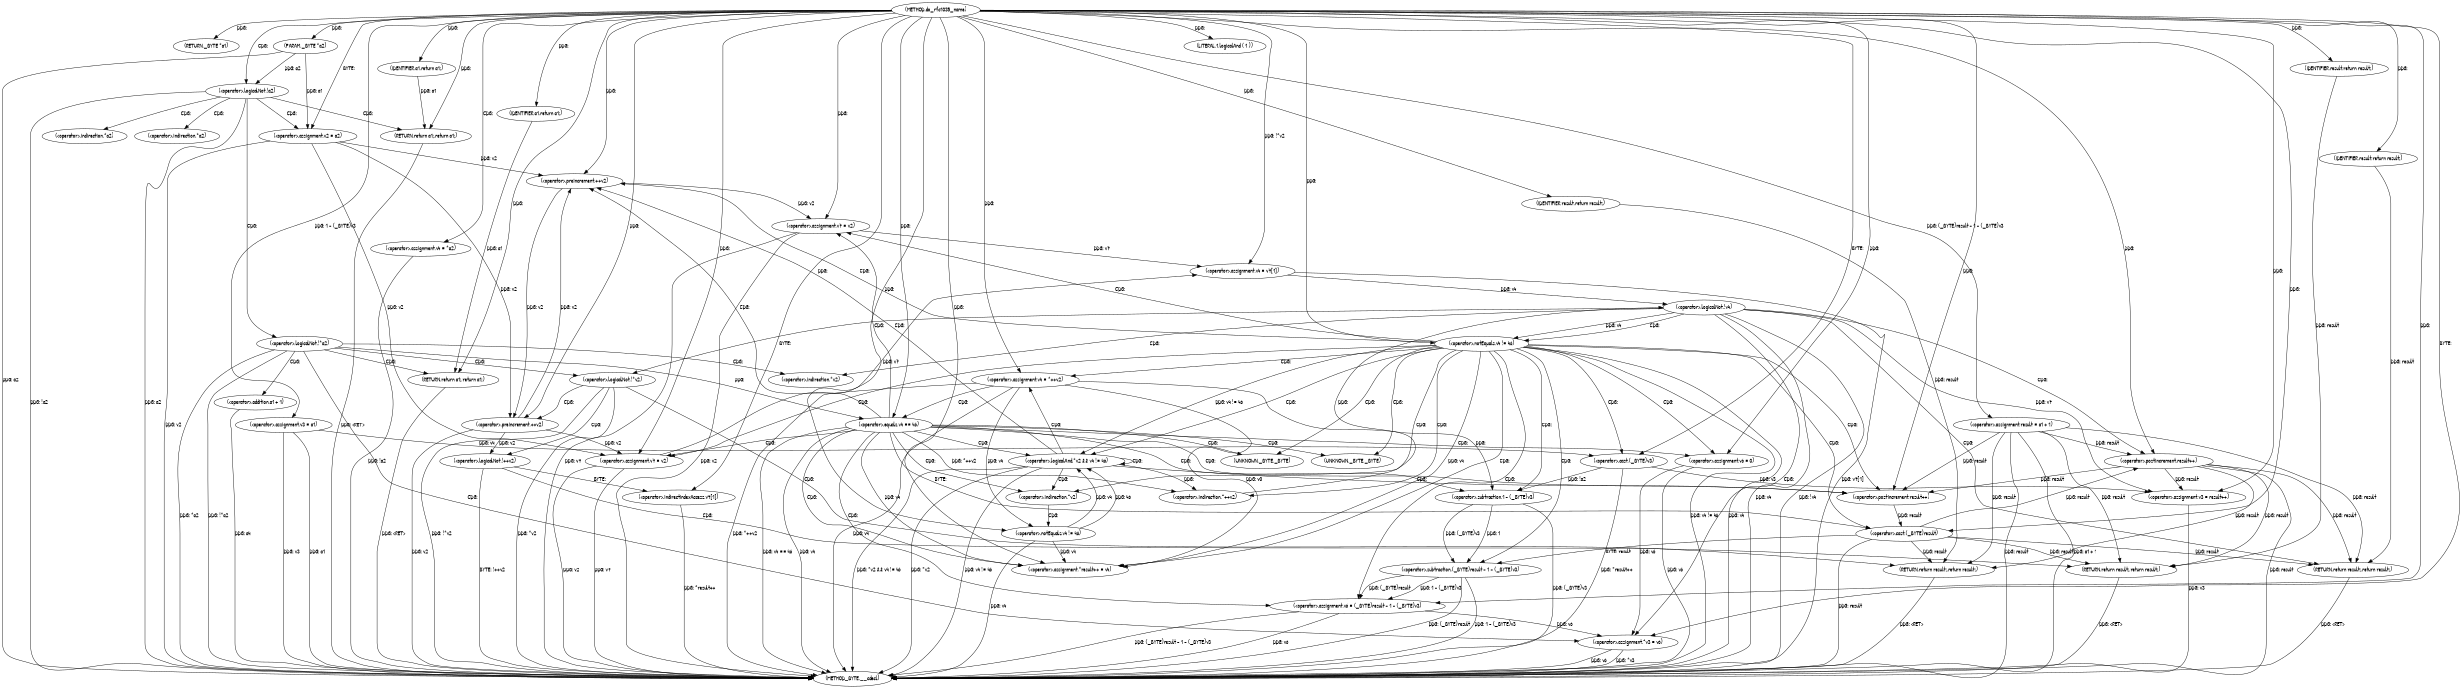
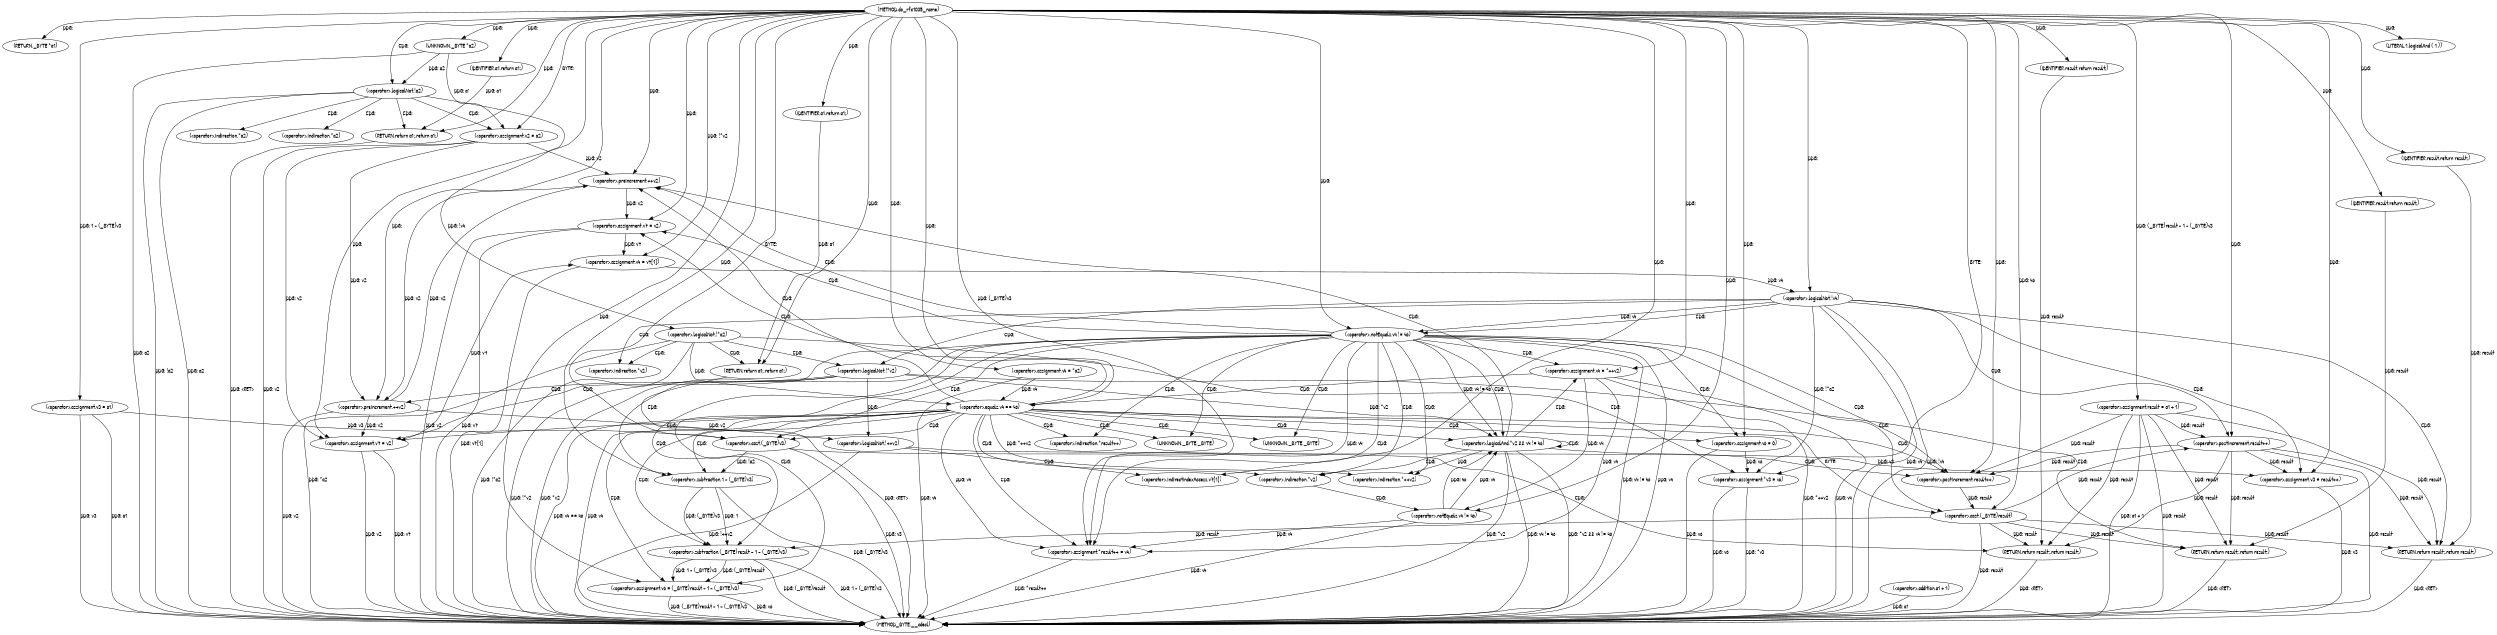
  digraph {
    fontname="Patrick Hand"
    node [fontname="Patrick Hand"]
    edge [fontname="Patrick Hand"]
    n1 [label="(METHOD,do_rfc1035_name)"]
    n2 [label="(RETURN,_BYTE *a1)"]
-   n3 [label="(PARAM,_BYTE *a2)"]
+   n3 [label="(UNKNOWN,_BYTE *a2)"]
    n4 [label="(<operator>.assignment,v2 = a2)"]
    n5 [label="(<operator>.assignment,v3 = a1)"]
    n6 [label="(<operator>.logicalNot,!a2)"]
    n7 [label="(RETURN,return a1;,return a1;)"]
    n8 [label="(IDENTIFIER,a1,return a1;)"]
    n9 [label="(<operator>.assignment,v4 = *a2)"]
    n10 [label="(RETURN,return a1;,return a1;)"]
    n11 [label="(IDENTIFIER,a1,return a1;)"]
    n12 [label="(<operator>.assignment,result = a1 + 1)"]
    n13 [label="(<operator>.equals,v4 == 46)"]
    n14 [label="(<operator>.assignment,*result++ = v4)"]
    n15 [label="(<operator>.postIncrement,result++)"]
    n16 [label="(<operator>.assignment,v4 = *++v2)"]
    n17 [label="(<operator>.preIncrement,++v2)"]
    n18 [label="(<operator>.notEquals,v4 != 46)"]
    n19 [label="(<operator>.assignment,v6 = (_BYTE)result - 1 - (_BYTE)v3)"]
    n20 [label="(<operator>.cast,(_BYTE)result)"]
    n21 [label="(<operator>.subtraction,1 - (_BYTE)v3)"]
    n22 [label="(<operator>.cast,(_BYTE)v3)"]
    n23 [label="(<operator>.assignment,v7 = v2)"]
    n24 [label="(LITERAL,1,logicalAnd ( 1 ))"]
    n25 [label="(<operator>.assignment,*v3 = v6)"]
    n26 [label="(IDENTIFIER,result,return result;)"]
    n27 [label="(<operator>.preIncrement,++v2)"]
    n28 [label="(IDENTIFIER,result,return result;)"]
    n29 [label="(<operator>.assignment,v4 = v7[1])"]
    n30 [label="(<operator>.logicalNot,!v4)"]
    n31 [label="(IDENTIFIER,result,return result;)"]
    n32 [label="(<operator>.assignment,v3 = result++)"]
    n33 [label="(<operator>.postIncrement,result++)"]
    n34 [label="(<operator>.notEquals,v4 != 46)"]
    n35 [label="(<operator>.assignment,v7 = v2)"]
    n36 [label="(<operator>.assignment,v6 = 0)"]
    n37 [label="(<operator>.indirectIndexAccess,v7[1])"]
    n38 [label="(METHOD_BYTE,__cdecl)"]
    n39 [label="(<operator>.logicalNot,!*a2)"]
    n40 [label="(<operator>.indirection,*a2)"]
    n41 [label="(<operator>.indirection,*a2)"]
    n42 [label="(RETURN,return result;,return result;)"]
    n43 [label="(RETURN,return result;,return result;)"]
    n44 [label="(RETURN,return result;,return result;)"]
    n45 [label="(<operator>.addition,a1 + 1)"]
    n46 [label="(<operator>.logicalAnd,*v2 && v4 != 46)"]
    n47 [label="(<operator>.subtraction,(_BYTE)result - 1 - (_BYTE)v3)"]
+   n48 [label="(<operator>.indirection,*result++)"]
    n49 [label="(<operator>.indirection,*++v2)"]
    n50 [label="(<operator>.indirection,*v2)"]
    n51 [label="(UNKNOWN,_BYTE,_BYTE)"]
    n52 [label="(UNKNOWN,_BYTE,_BYTE)"]
    n53 [label="(<operator>.logicalNot,!++v2)"]
    n54 [label="(<operator>.logicalNot,!*v2)"]
    n55 [label="(<operator>.indirection,*v2)"]
    n1 -> n2 [label="DDG: "]
    n1 -> n3 [label="DDG: "]
    n1 -> n4 [label="BYTE: "]
    n1 -> n5 [label="DDG: 1 - (_BYTE)v3"]
    n1 -> n6 [label="CDG: "]
    n1 -> n7 [label="DDG: "]
    n1 -> n8 [label="DDG: "]
-   n1 -> n9 [label="CDG: "]
+   n1 -> n9 [label="DDG: "]
    n1 -> n10 [label="DDG: "]
    n1 -> n11 [label="DDG: "]
    n1 -> n12 [label="DDG: (_BYTE)result - 1 - (_BYTE)v3"]
    n1 -> n13 [label="DDG: "]
-   n1 -> n14 [label="DDG: "]
+   n1 -> n14 [label="DDG: (_BYTE)v3"]
    n1 -> n15 [label="DDG: "]
    n1 -> n16 [label="DDG: "]
    n1 -> n17 [label="DDG: "]
    n1 -> n18 [label="DDG: "]
    n1 -> n19 [label="DDG: "]
-   n1 -> n20 [label="DDG: "]
-   n16 -> n21 [label="DDG: "]
+   n1 -> n20 [label="DDG: 46"]
+   n1 -> n21 [label="DDG: "]
    n1 -> n22 [label="BYTE: "]
    n1 -> n23 [label="DDG: "]
    n1 -> n24 [label="DDG: "]
    n1 -> n25 [label="BYTE: "]
    n1 -> n26 [label="DDG: "]
    n1 -> n27 [label="DDG: "]
    n1 -> n28 [label="DDG: "]
    n1 -> n29 [label="DDG: !*v2"]
-   n49 -> n30 [label="DDG: "]
+   n1 -> n30 [label="DDG: "]
    n1 -> n31 [label="DDG: "]
    n1 -> n32 [label="DDG: "]
    n1 -> n33 [label="DDG: "]
    n1 -> n34 [label="DDG: "]
    n1 -> n35 [label="DDG: "]
    n1 -> n36 [label="DDG: "]
    n1 -> n37 [label="DDG: "]
    n3 -> n4 [label="DDG: a1"]
    n3 -> n6 [label="DDG: a2"]
    n3 -> n38 [label="DDG: a2"]
    n4 -> n17 [label="DDG: v2"]
    n4 -> n27 [label="DDG: v2"]
    n4 -> n35 [label="DDG: v2"]
    n4 -> n38 [label="DDG: v2"]
-   n5 -> n22 [label="DDG: v4"]
+   n5 -> n22 [label="DDG: v3"]
    n5 -> n38 [label="DDG: a1"]
    n5 -> n38 [label="DDG: v3"]
    n6 -> n4 [label="CDG: "]
    n6 -> n7 [label="CDG: "]
    n6 -> n38 [label="DDG: !a2"]
    n6 -> n38 [label="DDG: a2"]
-   n6 -> n39 [label="CDG: "]
+   n6 -> n39 [label="DDG: !v4"]
    n6 -> n40 [label="CDG: "]
    n6 -> n41 [label="CDG: "]
    n7 -> n38 [label="DDG: <RET>"]
    n8 -> n7 [label="DDG: a1"]
-   n9 -> n38 [label="DDG: !a2"]
+   n9 -> n13 [label="DDG: v4"]
+   n9 -> n38 [label="DDG: v4"]
    n10 -> n38 [label="DDG: <RET>"]
    n11 -> n10 [label="DDG: a1"]
    n12 -> n15 [label="DDG: result"]
    n12 -> n33 [label="DDG: result"]
    n12 -> n38 [label="DDG: result"]
    n12 -> n38 [label="DDG: a1 + 1"]
    n12 -> n42 [label="DDG: result"]
    n12 -> n43 [label="DDG: result"]
    n12 -> n44 [label="DDG: result"]
    n13 -> n14 [label="DDG: v4"]
    n13 -> n14 [label="CDG: "]
    n13 -> n15 [label="CDG: "]
    n13 -> n17 [label="CDG: "]
    n13 -> n19 [label="CDG: "]
    n13 -> n20 [label="BYTE: "]
    n13 -> n21 [label="CDG: "]
+   n13 -> n22 [label="CDG: "]
    n13 -> n23 [label="CDG: "]
    n13 -> n35 [label="CDG: "]
    n13 -> n36 [label="CDG: "]
    n13 -> n38 [label="DDG: v4 == 46"]
    n13 -> n38 [label="DDG: v4"]
    n13 -> n46 [label="CDG: "]
+   n13 -> n47 [label="CDG: "]
+   n13 -> n48 [label="CDG: "]
    n13 -> n49 [label="DDG: *++v2"]
    n13 -> n50 [label="CDG: "]
    n13 -> n51 [label="CDG: "]
    n13 -> n52 [label="CDG: "]
-   n37 -> n38 [label="DDG: *result++"]
+   n14 -> n38 [label="DDG: *result++"]
    n15 -> n20 [label="DDG: result"]
    n16 -> n13 [label="CDG: "]
-   n16 -> n14 [label="DDG: v0"]
+   n16 -> n14 [label="DDG: v4"]
    n16 -> n18 [label="DDG: v4"]
    n16 -> n38 [label="DDG: v4"]
    n16 -> n38 [label="DDG: *++v2"]
    n17 -> n23 [label="DDG: v2"]
    n17 -> n27 [label="DDG: v2"]
    n18 -> n14 [label="DDG: v4"]
    n18 -> n38 [label="DDG: v4"]
    n18 -> n46 [label="DDG: v4"]
    n18 -> n46 [label="DDG: 46"]
-   n19 -> n25 [label="DDG: v6"]
    n19 -> n38 [label="DDG: (_BYTE)result - 1 - (_BYTE)v3"]
    n19 -> n38 [label="DDG: v6"]
    n20 -> n33 [label="DDG: result"]
    n20 -> n38 [label="DDG: result"]
    n20 -> n42 [label="DDG: result"]
    n20 -> n43 [label="DDG: result"]
    n20 -> n44 [label="DDG: result"]
-   n20 -> n47 [label="BYTE: result"]
+   n20 -> n47 [label="DDG: result"]
    n21 -> n38 [label="DDG: (_BYTE)v3"]
    n21 -> n47 [label="DDG: 1"]
    n21 -> n47 [label="DDG: (_BYTE)v3"]
    n22 -> n21 [label="DDG: !a2"]
    n22 -> n32 [label="DDG: v3"]
-   n22 -> n38 [label="DDG: *result++"]
+   n22 -> n38 [label="DDG: v3"]
    n23 -> n29 [label="DDG: v7"]
    n23 -> n38 [label="DDG: v2"]
    n23 -> n38 [label="DDG: v7"]
    n25 -> n38 [label="DDG: v6"]
    n25 -> n38 [label="DDG: *v3"]
    n26 -> n42 [label="DDG: result"]
    n27 -> n17 [label="DDG: v2"]
    n27 -> n35 [label="DDG: v2"]
    n27 -> n38 [label="DDG: v2"]
    n27 -> n53 [label="DDG: v2"]
    n28 -> n43 [label="DDG: result"]
    n29 -> n30 [label="DDG: v4"]
    n29 -> n38 [label="DDG: v7[1]"]
-   n30 -> n25 [label="CDG: "]
-   n30 -> n32 [label="DDG: v7"]
+   n30 -> n25 [label="DDG: !*a2"]
+   n30 -> n32 [label="CDG: "]
    n30 -> n33 [label="CDG: "]
    n30 -> n34 [label="DDG: v4"]
    n30 -> n34 [label="CDG: "]
    n30 -> n38 [label="DDG: v4"]
    n30 -> n38 [label="DDG: !v4"]
    n30 -> n44 [label="CDG: "]
-   n30 -> n54 [label="BYTE: "]
+   n30 -> n54 [label="CDG: "]
    n30 -> n55 [label="CDG: "]
    n31 -> n44 [label="DDG: result"]
    n32 -> n38 [label="DDG: v3"]
    n33 -> n15 [label="DDG: result"]
    n33 -> n32 [label="DDG: result"]
    n33 -> n38 [label="DDG: result"]
    n33 -> n42 [label="DDG: result"]
    n33 -> n43 [label="DDG: result"]
    n33 -> n44 [label="DDG: result"]
    n34 -> n14 [label="DDG: v4"]
    n34 -> n14 [label="CDG: "]
    n34 -> n15 [label="CDG: "]
    n34 -> n16 [label="CDG: "]
    n34 -> n17 [label="CDG: "]
    n34 -> n19 [label="CDG: "]
    n34 -> n20 [label="CDG: "]
    n34 -> n21 [label="CDG: "]
    n34 -> n22 [label="CDG: "]
    n34 -> n23 [label="CDG: "]
    n34 -> n35 [label="CDG: "]
    n34 -> n36 [label="CDG: "]
    n34 -> n38 [label="DDG: v4 != 46"]
    n34 -> n38 [label="DDG: v4"]
    n34 -> n46 [label="DDG: v4 != 46"]
    n34 -> n46 [label="CDG: "]
    n34 -> n47 [label="CDG: "]
+   n34 -> n48 [label="CDG: "]
    n34 -> n49 [label="CDG: "]
    n34 -> n50 [label="CDG: "]
    n34 -> n51 [label="CDG: "]
    n34 -> n52 [label="CDG: "]
    n35 -> n29 [label="DDG: v7"]
    n35 -> n38 [label="DDG: v7"]
    n35 -> n38 [label="DDG: v2"]
    n36 -> n25 [label="DDG: v6"]
    n36 -> n38 [label="DDG: v6"]
    n39 -> n10 [label="CDG: "]
    n39 -> n13 [label="DDG: "]
    n39 -> n25 [label="CDG: "]
    n39 -> n38 [label="DDG: *a2"]
    n39 -> n38 [label="DDG: !*a2"]
-   n39 -> n45 [label="CDG: "]
    n39 -> n54 [label="CDG: "]
    n39 -> n55 [label="CDG: "]
    n42 -> n38 [label="DDG: <RET>"]
    n43 -> n38 [label="DDG: <RET>"]
    n44 -> n38 [label="DDG: <RET>"]
-   n45 -> n38 [label="DDG: a4"]
+   n45 -> n38 [label="DDG: a1"]
    n46 -> n15 [label="CDG: "]
    n46 -> n16 [label="CDG: "]
    n46 -> n17 [label="CDG: "]
    n46 -> n38 [label="DDG: v4 != 46"]
    n46 -> n38 [label="DDG: *v2 && v4 != 46"]
    n46 -> n38 [label="DDG: *v2"]
    n46 -> n46 [label="CDG: "]
    n46 -> n49 [label="DDG: "]
    n46 -> n50 [label="CDG: "]
    n47 -> n19 [label="DDG: (_BYTE)result"]
    n47 -> n19 [label="DDG: 1 - (_BYTE)v3"]
    n47 -> n38 [label="DDG: (_BYTE)result"]
    n47 -> n38 [label="DDG: 1 - (_BYTE)v3"]
    n50 -> n18 [label="CDG: "]
-   n53 -> n37 [label="BYTE: "]
-   n53 -> n38 [label="BYTE: !++v2"]
+   n53 -> n37 [label="CDG: "]
+   n53 -> n38 [label="DDG: !++v2"]
    n53 -> n43 [label="CDG: "]
    n54 -> n27 [label="CDG: "]
    n54 -> n38 [label="DDG: !*v2"]
    n54 -> n38 [label="DDG: *v2"]
    n54 -> n42 [label="CDG: "]
-   n54 -> n53 [label="CDG: "]
+   n54 -> n46 [label="DDG: *v2"]
+   n54 -> n53 [label="DDG: "]
  }
